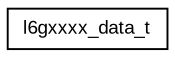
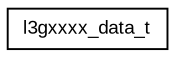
  digraph {
    rankdir=TB
    fontname="Liberation Sans"
-   n1 [color=black fillcolor=white fontname="Liberation Sans" fontsize=10 height=0.2 label=l6gxxxx_data_t shape=record style=filled width=0.4]
+   n1 [color=black fillcolor=white fontname="Liberation Sans" fontsize=10 height=0.2 label=l3gxxxx_data_t shape=record style=filled width=0.4]
  }
